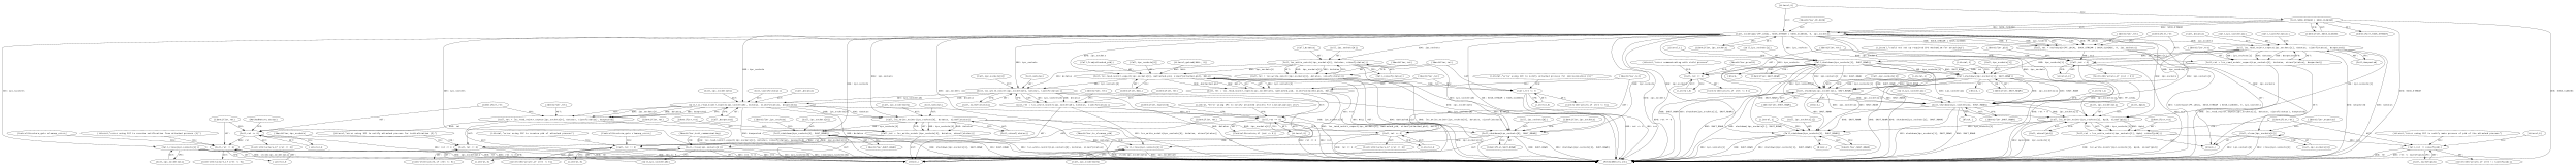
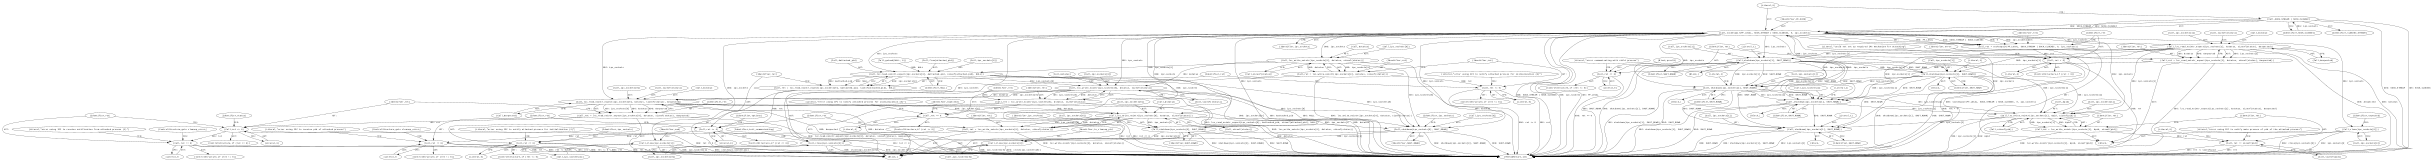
  digraph {
    fontname="Liberation Mono"
    node [fontname="Liberation Mono"]
    edge [fontname="Liberation Mono"]
    n1 [label="(Call,socketpair(PF_LOCAL, SOCK_STREAM | SOCK_CLOEXEC, 0, ipc_sockets))"]
    n2 [label="(Call,ret = socketpair(PF_LOCAL, SOCK_STREAM | SOCK_CLOEXEC, 0, ipc_sockets))"]
    n3 [label="(Call,close(ipc_sockets[1]))"]
    n4 [label="(Call,lxc_write_nointr(ipc_sockets[0], &status, sizeof(status)))"]
    n5 [label="(Call,lxc_read_nointr_expect(ipc_sockets[0], &attached_pid, sizeof(attached_pid), NULL))"]
    n6 [label="(Call,lxc_write_nointr(ipc_sockets[0], &status, sizeof(status)))"]
    n7 [label="(Call,lxc_read_nointr_expect(ipc_sockets[0], &status, sizeof(status), &expected))"]
    n8 [label="(Call,lxc_write_nointr(ipc_sockets[0], &status, sizeof(status)))"]
    n9 [label="(Call,shutdown(ipc_sockets[0], SHUT_RDWR))"]
    n10 [label="(Call,close(ipc_sockets[0]))"]
    n11 [label="(Call,shutdown(ipc_sockets[0], SHUT_RDWR))"]
    n12 [label="(Call,close(ipc_sockets[0]))"]
    n13 [label="(Call,close(ipc_sockets[0]))"]
    n14 [label="(Call,lxc_read_nointr_expect(ipc_sockets[1], &status, sizeof(status), &expected))"]
    n15 [label="(Call,shutdown(ipc_sockets[1], SHUT_RDWR))"]
    n16 [label="(Call,shutdown(ipc_sockets[1], SHUT_RDWR))"]
    n17 [label="(Call,shutdown(ipc_sockets[1], SHUT_RDWR))"]
    n18 [label="(Call,shutdown(ipc_sockets[1], SHUT_RDWR))"]
    n19 [label="(Call,lxc_write_nointr(ipc_sockets[1], &pid, sizeof(pid)))"]
    n20 [label="(Call,shutdown(ipc_sockets[1], SHUT_RDWR))"]
    n21 [label="(Identifier,ipc_sockets)"]
    n22 [label="(MethodReturn,int)"]
    n23 [label="(Call,ret < 0)"]
    n24 [label="(Block,)"]
    n25 [label="(Call,ipc_sockets[1])"]
    n26 [label="(Block,)"]
    n27 [label="(Call,ret = lxc_write_nointr(ipc_sockets[0], &status, sizeof(status)))"]
    n28 [label="(Call,sizeof(status))"]
    n29 [label="(Call,ret = lxc_read_nointr_expect(ipc_sockets[0], &attached_pid, sizeof(attached_pid), NULL))"]
    n30 [label="(Identifier,NULL)"]
    n31 [label="(Call,ret = lxc_write_nointr(ipc_sockets[0], &status, sizeof(status)))"]
    n32 [label="(Call,sizeof(status))"]
    n33 [label="(Call,ret = lxc_read_nointr_expect(ipc_sockets[0], &status, sizeof(status), &expected))"]
    n34 [label="(Call,&expected)"]
    n35 [label="(Call,ret = lxc_write_nointr(ipc_sockets[0], &status, sizeof(status)))"]
    n36 [label="(Call,sizeof(status))"]
    n37 [label="(Identifier,SHUT_RDWR)"]
    n38 [label="(Call,ipc_sockets[0])"]
    n39 [label="(Identifier,SHUT_RDWR)"]
    n40 [label="(Call,ipc_sockets[0])"]
    n41 [label="(Call,ipc_sockets[0])"]
    n42 [label="(Call,ret = lxc_read_nointr_expect(ipc_sockets[1], &status, sizeof(status), &expected))"]
    n43 [label="(Call,&expected)"]
    n44 [label="(Identifier,SHUT_RDWR)"]
    n45 [label="(Block,)"]
    n46 [label="(Block,)"]
    n47 [label="(Identifier,SHUT_RDWR)"]
    n48 [label="(Block,)"]
    n49 [label="(Identifier,SHUT_RDWR)"]
    n50 [label="(Block,)"]
    n51 [label="(Identifier,SHUT_RDWR)"]
    n52 [label="(Call,ret = lxc_write_nointr(ipc_sockets[1], &pid, sizeof(pid)))"]
    n53 [label="(Call,sizeof(pid))"]
    n54 [label="(Block,)"]
    n55 [label="(Identifier,SHUT_RDWR)"]
    n56 [label="(Call,SOCK_STREAM | SOCK_CLOEXEC)"]
    n57 [label="(Identifier,SOCK_CLOEXEC)"]
-   n58 [label="(Identifier,SOCK_STREAM)"]
+   n58 [label="(Identifier,CLOEXEC_STREAM)"]
    n59 [label="(Literal,0)"]
    n60 [label="(ControlStructure,if (ret < 0))"]
    n61 [label="(Call,ret <= 0)"]
    n62 [label="(ControlStructure,if (ret <= 0))"]
    n63 [label="(Literal,0)"]
    n64 [label="(Call,ret <= 0)"]
    n65 [label="(Call,ret != 0)"]
    n66 [label="(ControlStructure,if (ret <= 0))"]
    n67 [label="(Literal,0)"]
    n68 [label="(ControlStructure,if (ret != 0))"]
    n69 [label="(Literal,0)"]
    n70 [label="(Call,ret <= 0)"]
    n71 [label="(Literal,0)"]
    n72 [label="(ControlStructure,if (ret <= 0))"]
    n73 [label="(Call,ret <= 0)"]
    n74 [label="(Call,ret != 0)"]
    n75 [label="(Literal,0)"]
    n76 [label="(ControlStructure,if (ret <= 0))"]
    n77 [label="(ControlStructure,if (ret != 0))"]
    n78 [label="(Literal,0)"]
    n79 [label="(Call,ret <= 0)"]
    n80 [label="(Literal,0)"]
    n81 [label="(ControlStructure,if (ret <= 0))"]
    n82 [label="(Call,ret <= 0)"]
    n83 [label="(ControlStructure,if (ret <= 0))"]
    n84 [label="(Literal,0)"]
    n85 [label="(Call,ret != sizeof(pid))"]
    n86 [label="(Call,sizeof(pid))"]
-   n87 [label="(ControlStructure,if (ret != sizeof(pid)))"]
    n88 [label="(Literal,\"error using IPC to notify attached process for initialization (2)\")"]
    n89 [label="(Literal,\"error using IPC to notify attached process for initialization (0)\")"]
    n90 [label="(Call,ipc_sockets[0])"]
    n91 [label="(Literal,\"error using IPC to receive pid of attached process\")"]
    n92 [label="(Call,&status)"]
    n93 [label="(Identifier,ret)"]
    n94 [label="(Literal,0)"]
    n95 [label="(Identifier,ret)"]
    n96 [label="(Identifier,ret)"]
+   n97 [label="(Identifier,options)"]
    n98 [label="(Literal,1)"]
    n99 [label="(Call,ipc_sockets[0])"]
-   n100 [label="(Identifier,procfd)"]
+   n100 [label="(Block,procfd)"]
    n101 [label="(Literal,\"error using IPC to notify attached process for initialization (0)\")"]
    n102 [label="(Literal,\"could not set up required IPC mechanism for attaching\")"]
-   n103 [label="(MethodReturn,status)"]
+   n103 [label="(Identifier,status)"]
    n104 [label="(Call,ipc_sockets[1])"]
    n105 [label="(Call,ipc_sockets[0])"]
    n106 [label="(Identifier,ret)"]
    n107 [label="(Identifier,expected)"]
    n108 [label="(Identifier,ret)"]
    n109 [label="(Identifier,ret)"]
    n110 [label="(Call,ipc_sockets[1])"]
    n111 [label="(Identifier,PF_SOCK)"]
    n112 [label="(Identifier,to_cleanup_pid)"]
    n113 [label="(Identifier,ret)"]
    n114 [label="(Call,&status)"]
    n115 [label="(Call,&status)"]
    n116 [label="(Literal,1)"]
    n117 [label="(Call,ipc_sockets[0])"]
    n118 [label="(Call,ipc_sockets[0])"]
    n119 [label="(Identifier,ret)"]
    n120 [label="(Identifier,ret)"]
    n121 [label="(Identifier,ret)"]
    n122 [label="(Identifier,ret)"]
    n123 [label="(Literal,\"error using IPC to receive notification from attached process (1)\")"]
    n124 [label="(Identifier,ret)"]
    n125 [label="(Call,&status)"]
+   n126 [label="(Call,&attached_pid)"]
    n127 [label="(Call,sizeof(status))"]
    n128 [label="(Identifier,ret)"]
    n129 [label="(Call,&pid)"]
    n130 [label="(Call,&status)"]
    n131 [label="(Identifier,ret)"]
    n132 [label="(Call,ipc_sockets[0])"]
    n133 [label="(Call,ipc_sockets[1])"]
    n134 [label="(Literal,1)"]
    n135 [label="(Identifier,init_communicating)"]
    n136 [label="(Identifier,ipc_sockets)"]
    n137 [label="(ControlStructure,goto cleanup_error;)"]
    n138 [label="(Call,ipc_sockets[1])"]
-   n140 [label="(Literal,getcwd(NULL, 0))"]
+   n139 [label="(Identifier,cwd)"]
+   n140 [label="(Call,getcwd(NULL, 0))"]
    n141 [label="(Identifier,ipc_sockets)"]
    n142 [label="(Identifier,ret)"]
    n143 [label="(Call,ipc_sockets[1])"]
    n144 [label="(Identifier,ret)"]
    n145 [label="(ControlStructure,goto cleanup_error;)"]
    n146 [label="(Call,ipc_sockets[1])"]
    n147 [label="(Call,ipc_sockets[1])"]
    n148 [label="(Literal,1)"]
    n149 [label="(Identifier,ret)"]
    n150 [label="(Identifier,ret)"]
    n151 [label="(Identifier,expected)"]
    n152 [label="(Literal,0)"]
    n153 [label="(Call,ipc_sockets[0])"]
    n154 [label="(Identifier,ipc_sockets)"]
    n155 [label="(Literal,1)"]
    n156 [label="(Call,sizeof(status))"]
    n157 [label="(Literal,\"error communicating with child process\")"]
-   n158 [label="(Identifier,pid)"]
+   n158 [label="(Identifier,error)"]
    n159 [label="(Literal,\"error using IPC to notify main process of pid of the attached process\")"]
    n160 [label="(Call,from(attached_pid))"]
    n1 -> n2 [label="AST: "]
    n1 -> n2 [label="DDG: PF_LOCAL"]
    n1 -> n2 [label="DDG: SOCK_STREAM | SOCK_CLOEXEC"]
    n1 -> n2 [label="DDG: 0"]
    n1 -> n2 [label="DDG: ipc_sockets"]
    n1 -> n3 [label="DDG: ipc_sockets"]
    n1 -> n4 [label="DDG: ipc_sockets"]
    n1 -> n5 [label="DDG: ipc_sockets"]
    n1 -> n6 [label="DDG: ipc_sockets"]
    n1 -> n7 [label="DDG: ipc_sockets"]
    n1 -> n8 [label="DDG: ipc_sockets"]
    n1 -> n9 [label="DDG: ipc_sockets"]
    n1 -> n10 [label="DDG: ipc_sockets"]
    n1 -> n11 [label="DDG: ipc_sockets"]
    n1 -> n12 [label="DDG: ipc_sockets"]
    n1 -> n13 [label="DDG: ipc_sockets"]
    n1 -> n14 [label="DDG: ipc_sockets"]
    n1 -> n15 [label="DDG: ipc_sockets"]
    n1 -> n16 [label="DDG: ipc_sockets"]
    n1 -> n17 [label="DDG: ipc_sockets"]
    n1 -> n18 [label="DDG: ipc_sockets"]
    n1 -> n19 [label="DDG: ipc_sockets"]
    n1 -> n20 [label="DDG: ipc_sockets"]
    n1 -> n21 [label="CFG: "]
    n1 -> n22 [label="DDG: SOCK_STREAM | SOCK_CLOEXEC"]
    n1 -> n22 [label="DDG: ipc_sockets"]
    n1 -> n22 [label="DDG: PF_LOCAL"]
    n2 -> n1 [label="CFG: "]
    n2 -> n22 [label="DDG: socketpair(PF_LOCAL, SOCK_STREAM | SOCK_CLOEXEC, 0, ipc_sockets)"]
    n2 -> n23 [label="DDG: ret"]
    n2 -> n24 [label="AST: "]
    n3 -> n22 [label="DDG: ipc_sockets[1]"]
    n3 -> n22 [label="DDG: close(ipc_sockets[1])"]
    n3 -> n25 [label="CFG: "]
    n3 -> n26 [label="AST: "]
    n4 -> n5 [label="DDG: ipc_sockets[0]"]
    n4 -> n6 [label="DDG: &status"]
    n4 -> n11 [label="DDG: ipc_sockets[0]"]
    n4 -> n22 [label="DDG: &status"]
    n4 -> n27 [label="AST: "]
    n4 -> n27 [label="DDG: ipc_sockets[0]"]
    n4 -> n27 [label="DDG: &status"]
    n4 -> n28 [label="CFG: "]
    n5 -> n6 [label="DDG: ipc_sockets[0]"]
    n5 -> n11 [label="DDG: ipc_sockets[0]"]
    n5 -> n22 [label="DDG: &attached_pid"]
    n5 -> n22 [label="DDG: NULL"]
    n5 -> n29 [label="AST: "]
    n5 -> n29 [label="DDG: ipc_sockets[0]"]
    n5 -> n29 [label="DDG: &attached_pid"]
    n5 -> n29 [label="DDG: NULL"]
    n5 -> n30 [label="CFG: "]
    n6 -> n7 [label="DDG: ipc_sockets[0]"]
    n6 -> n7 [label="DDG: &status"]
    n6 -> n11 [label="DDG: ipc_sockets[0]"]
    n6 -> n22 [label="DDG: &status"]
    n6 -> n31 [label="AST: "]
    n6 -> n31 [label="DDG: ipc_sockets[0]"]
    n6 -> n31 [label="DDG: &status"]
    n6 -> n32 [label="CFG: "]
    n7 -> n8 [label="DDG: ipc_sockets[0]"]
    n7 -> n8 [label="DDG: &status"]
    n7 -> n11 [label="DDG: ipc_sockets[0]"]
    n7 -> n22 [label="DDG: &expected"]
    n7 -> n22 [label="DDG: &status"]
    n7 -> n33 [label="AST: "]
    n7 -> n33 [label="DDG: ipc_sockets[0]"]
    n7 -> n33 [label="DDG: &status"]
    n7 -> n33 [label="DDG: &expected"]
    n7 -> n34 [label="CFG: "]
    n8 -> n9 [label="DDG: ipc_sockets[0]"]
    n8 -> n11 [label="DDG: ipc_sockets[0]"]
    n8 -> n22 [label="DDG: &status"]
    n8 -> n35 [label="AST: "]
    n8 -> n35 [label="DDG: ipc_sockets[0]"]
    n8 -> n35 [label="DDG: &status"]
    n8 -> n36 [label="CFG: "]
    n9 -> n10 [label="DDG: ipc_sockets[0]"]
    n9 -> n22 [label="DDG: shutdown(ipc_sockets[0], SHUT_RDWR)"]
    n9 -> n22 [label="DDG: SHUT_RDWR"]
    n9 -> n26 [label="AST: "]
    n9 -> n37 [label="CFG: "]
    n10 -> n22 [label="DDG: close(ipc_sockets[0])"]
    n10 -> n22 [label="DDG: ipc_sockets[0]"]
    n10 -> n26 [label="AST: "]
    n10 -> n38 [label="CFG: "]
    n11 -> n12 [label="DDG: ipc_sockets[0]"]
    n11 -> n22 [label="DDG: shutdown(ipc_sockets[0], SHUT_RDWR)"]
    n11 -> n22 [label="DDG: SHUT_RDWR"]
    n11 -> n26 [label="AST: "]
    n11 -> n39 [label="CFG: "]
    n12 -> n22 [label="DDG: close(ipc_sockets[0])"]
    n12 -> n22 [label="DDG: ipc_sockets[0]"]
    n12 -> n26 [label="AST: "]
    n12 -> n40 [label="CFG: "]
    n13 -> n22 [label="DDG: close(ipc_sockets[0])"]
    n13 -> n22 [label="DDG: ipc_sockets[0]"]
    n13 -> n24 [label="AST: "]
    n13 -> n41 [label="CFG: "]
    n14 -> n15 [label="DDG: ipc_sockets[1]"]
    n14 -> n16 [label="DDG: ipc_sockets[1]"]
    n14 -> n17 [label="DDG: ipc_sockets[1]"]
    n14 -> n18 [label="DDG: ipc_sockets[1]"]
    n14 -> n19 [label="DDG: ipc_sockets[1]"]
    n14 -> n22 [label="DDG: &expected"]
    n14 -> n22 [label="DDG: &status"]
    n14 -> n42 [label="AST: "]
    n14 -> n42 [label="DDG: ipc_sockets[1]"]
    n14 -> n42 [label="DDG: &status"]
    n14 -> n42 [label="DDG: &expected"]
    n14 -> n43 [label="CFG: "]
    n15 -> n16 [label="DDG: ipc_sockets[1]"]
    n15 -> n16 [label="DDG: SHUT_RDWR"]
    n15 -> n17 [label="DDG: ipc_sockets[1]"]
    n15 -> n17 [label="DDG: SHUT_RDWR"]
    n15 -> n18 [label="DDG: ipc_sockets[1]"]
    n15 -> n18 [label="DDG: SHUT_RDWR"]
    n15 -> n19 [label="DDG: ipc_sockets[1]"]
    n15 -> n20 [label="DDG: SHUT_RDWR"]
    n15 -> n22 [label="DDG: shutdown(ipc_sockets[1], SHUT_RDWR)"]
    n15 -> n22 [label="DDG: SHUT_RDWR"]
    n15 -> n44 [label="CFG: "]
    n15 -> n45 [label="AST: "]
    n16 -> n17 [label="DDG: ipc_sockets[1]"]
    n16 -> n17 [label="DDG: SHUT_RDWR"]
    n16 -> n18 [label="DDG: ipc_sockets[1]"]
    n16 -> n18 [label="DDG: SHUT_RDWR"]
    n16 -> n19 [label="DDG: ipc_sockets[1]"]
    n16 -> n20 [label="DDG: SHUT_RDWR"]
    n16 -> n22 [label="DDG: shutdown(ipc_sockets[1], SHUT_RDWR)"]
    n16 -> n22 [label="DDG: SHUT_RDWR"]
    n16 -> n46 [label="AST: "]
    n16 -> n47 [label="CFG: "]
    n17 -> n18 [label="DDG: ipc_sockets[1]"]
    n17 -> n18 [label="DDG: SHUT_RDWR"]
    n17 -> n19 [label="DDG: ipc_sockets[1]"]
    n17 -> n20 [label="DDG: SHUT_RDWR"]
    n17 -> n22 [label="DDG: shutdown(ipc_sockets[1], SHUT_RDWR)"]
    n17 -> n22 [label="DDG: SHUT_RDWR"]
    n17 -> n48 [label="AST: "]
    n17 -> n49 [label="CFG: "]
    n18 -> n19 [label="DDG: ipc_sockets[1]"]
    n18 -> n20 [label="DDG: SHUT_RDWR"]
    n18 -> n22 [label="DDG: shutdown(ipc_sockets[1], SHUT_RDWR)"]
    n18 -> n22 [label="DDG: SHUT_RDWR"]
    n18 -> n50 [label="AST: "]
    n18 -> n51 [label="CFG: "]
    n19 -> n20 [label="DDG: ipc_sockets[1]"]
    n19 -> n22 [label="DDG: ipc_sockets[1]"]
    n19 -> n22 [label="DDG: &pid"]
    n19 -> n52 [label="AST: "]
    n19 -> n52 [label="DDG: ipc_sockets[1]"]
    n19 -> n52 [label="DDG: &pid"]
    n19 -> n53 [label="CFG: "]
    n20 -> n22 [label="DDG: SHUT_RDWR"]
    n20 -> n22 [label="DDG: shutdown(ipc_sockets[1], SHUT_RDWR)"]
    n20 -> n22 [label="DDG: ipc_sockets[1]"]
    n20 -> n54 [label="AST: "]
    n20 -> n55 [label="CFG: "]
    n21 -> n1 [label="AST: "]
    n23 -> n22 [label="DDG: ret < 0"]
    n23 -> n22 [label="DDG: ret"]
    n23 -> n59 [label="CFG: "]
    n23 -> n60 [label="AST: "]
    n25 -> n3 [label="AST: "]
    n27 -> n4 [label="CFG: "]
    n27 -> n22 [label="DDG: lxc_write_nointr(ipc_sockets[0], &status, sizeof(status))"]
    n27 -> n26 [label="AST: "]
    n27 -> n61 [label="DDG: ret"]
    n28 -> n4 [label="AST: "]
    n29 -> n5 [label="CFG: "]
    n29 -> n22 [label="DDG: lxc_read_nointr_expect(ipc_sockets[0], &attached_pid, sizeof(attached_pid), NULL)"]
    n29 -> n26 [label="AST: "]
    n29 -> n64 [label="DDG: ret"]
    n30 -> n5 [label="AST: "]
    n31 -> n6 [label="CFG: "]
    n31 -> n22 [label="DDG: lxc_write_nointr(ipc_sockets[0], &status, sizeof(status))"]
    n31 -> n26 [label="AST: "]
    n31 -> n70 [label="DDG: ret"]
    n32 -> n6 [label="AST: "]
    n33 -> n7 [label="CFG: "]
    n33 -> n22 [label="DDG: lxc_read_nointr_expect(ipc_sockets[0], &status, sizeof(status), &expected)"]
    n33 -> n26 [label="AST: "]
    n33 -> n73 [label="DDG: ret"]
    n34 -> n7 [label="AST: "]
    n35 -> n8 [label="CFG: "]
    n35 -> n22 [label="DDG: lxc_write_nointr(ipc_sockets[0], &status, sizeof(status))"]
    n35 -> n26 [label="AST: "]
    n35 -> n79 [label="DDG: ret"]
    n36 -> n8 [label="AST: "]
    n37 -> n9 [label="AST: "]
    n38 -> n10 [label="AST: "]
    n39 -> n11 [label="AST: "]
    n40 -> n12 [label="AST: "]
    n41 -> n13 [label="AST: "]
    n42 -> n14 [label="CFG: "]
    n42 -> n22 [label="DDG: lxc_read_nointr_expect(ipc_sockets[1], &status, sizeof(status), &expected)"]
    n42 -> n24 [label="AST: "]
    n42 -> n82 [label="DDG: ret"]
    n43 -> n14 [label="AST: "]
    n44 -> n15 [label="AST: "]
    n47 -> n16 [label="AST: "]
    n49 -> n17 [label="AST: "]
    n51 -> n18 [label="AST: "]
    n52 -> n19 [label="CFG: "]
    n52 -> n22 [label="DDG: lxc_write_nointr(ipc_sockets[1], &pid, sizeof(pid))"]
    n52 -> n24 [label="AST: "]
    n52 -> n85 [label="DDG: ret"]
    n53 -> n19 [label="AST: "]
    n55 -> n20 [label="AST: "]
    n56 -> n1 [label="AST: "]
    n56 -> n1 [label="DDG: SOCK_STREAM"]
    n56 -> n1 [label="DDG: SOCK_CLOEXEC"]
    n56 -> n22 [label="DDG: SOCK_STREAM"]
    n56 -> n22 [label="DDG: SOCK_CLOEXEC"]
    n56 -> n57 [label="CFG: "]
    n56 -> n58 [label="AST: "]
-   n57 -> n56 [label="AST: "]
+   n57 -> n56 [label="DDG: ipc_sockets"]
    n59 -> n23 [label="AST: "]
    n61 -> n22 [label="DDG: ret <= 0"]
    n61 -> n22 [label="DDG: ret"]
    n61 -> n62 [label="AST: "]
    n61 -> n63 [label="CFG: "]
    n63 -> n61 [label="AST: "]
    n64 -> n22 [label="DDG: ret <= 0"]
    n64 -> n65 [label="DDG: ret"]
    n64 -> n66 [label="AST: "]
    n64 -> n67 [label="CFG: "]
    n65 -> n22 [label="DDG: ret"]
    n65 -> n22 [label="DDG: ret != 0"]
    n65 -> n68 [label="AST: "]
    n65 -> n69 [label="CFG: "]
    n67 -> n64 [label="AST: "]
    n69 -> n65 [label="AST: "]
    n70 -> n22 [label="DDG: ret <= 0"]
    n70 -> n22 [label="DDG: ret"]
    n70 -> n71 [label="CFG: "]
    n70 -> n72 [label="AST: "]
    n71 -> n70 [label="AST: "]
    n73 -> n22 [label="DDG: ret <= 0"]
    n73 -> n74 [label="DDG: ret"]
    n73 -> n75 [label="CFG: "]
    n73 -> n76 [label="AST: "]
    n74 -> n22 [label="DDG: ret"]
    n74 -> n22 [label="DDG: ret != 0"]
    n74 -> n77 [label="AST: "]
    n74 -> n78 [label="CFG: "]
    n75 -> n73 [label="AST: "]
    n78 -> n74 [label="AST: "]
    n79 -> n22 [label="DDG: ret <= 0"]
    n79 -> n22 [label="DDG: ret"]
    n79 -> n80 [label="CFG: "]
    n79 -> n81 [label="AST: "]
    n80 -> n79 [label="AST: "]
    n82 -> n22 [label="DDG: ret <= 0"]
    n82 -> n83 [label="AST: "]
    n82 -> n84 [label="CFG: "]
    n84 -> n82 [label="AST: "]
    n85 -> n22 [label="DDG: ret != sizeof(pid)"]
    n85 -> n22 [label="DDG: ret"]
    n85 -> n86 [label="CFG: "]
-   n85 -> n87 [label="AST: "]
    n86 -> n85 [label="AST: "]
    n88 -> n79 [label="CFG: "]
    n89 -> n70 [label="CFG: "]
    n90 -> n9 [label="AST: "]
    n91 -> n65 [label="CFG: "]
    n92 -> n7 [label="AST: "]
    n93 -> n2 [label="CFG: "]
    n93 -> n23 [label="AST: "]
    n94 -> n1 [label="AST: "]
    n94 -> n56 [label="CFG: "]
    n95 -> n35 [label="CFG: "]
    n95 -> n79 [label="AST: "]
    n96 -> n35 [label="AST: "]
+   n97 -> n64 [label="CFG: "]
    n98 -> n15 [label="CFG: "]
    n99 -> n8 [label="AST: "]
    n100 -> n82 [label="CFG: "]
    n101 -> n61 [label="CFG: "]
    n102 -> n23 [label="CFG: "]
    n103 -> n73 [label="CFG: "]
    n104 -> n15 [label="AST: "]
    n105 -> n4 [label="AST: "]
    n106 -> n2 [label="AST: "]
    n107 -> n70 [label="CFG: "]
    n108 -> n31 [label="CFG: "]
    n108 -> n70 [label="AST: "]
    n109 -> n29 [label="CFG: "]
    n109 -> n64 [label="AST: "]
    n110 -> n17 [label="AST: "]
    n111 -> n1 [label="AST: "]
    n112 -> n12 [label="CFG: "]
    n113 -> n52 [label="CFG: "]
    n113 -> n85 [label="AST: "]
    n114 -> n8 [label="AST: "]
    n115 -> n4 [label="AST: "]
    n116 -> n17 [label="CFG: "]
    n117 -> n11 [label="AST: "]
    n118 -> n6 [label="AST: "]
    n119 -> n33 [label="CFG: "]
    n119 -> n73 [label="AST: "]
    n120 -> n64 [label="CFG: "]
    n120 -> n65 [label="AST: "]
    n121 -> n31 [label="AST: "]
    n122 -> n42 [label="CFG: "]
    n122 -> n82 [label="AST: "]
    n123 -> n74 [label="CFG: "]
    n124 -> n52 [label="AST: "]
    n125 -> n14 [label="AST: "]
+   n126 -> n5 [label="AST: "]
    n127 -> n7 [label="AST: "]
    n128 -> n42 [label="AST: "]
    n129 -> n19 [label="AST: "]
    n130 -> n6 [label="AST: "]
    n131 -> n33 [label="AST: "]
    n132 -> n5 [label="AST: "]
    n133 -> n19 [label="AST: "]
    n134 -> n20 [label="CFG: "]
    n135 -> n10 [label="CFG: "]
    n136 -> n11 [label="CFG: "]
    n137 -> n65 [label="CFG: "]
    n138 -> n16 [label="AST: "]
+   n139 -> n3 [label="CFG: "]
    n140 -> n5 [label="DDG: NULL"]
    n141 -> n9 [label="CFG: "]
    n142 -> n27 [label="CFG: "]
    n142 -> n61 [label="AST: "]
    n143 -> n18 [label="AST: "]
    n144 -> n27 [label="AST: "]
    n145 -> n74 [label="CFG: "]
    n146 -> n14 [label="AST: "]
    n147 -> n20 [label="AST: "]
    n148 -> n18 [label="CFG: "]
    n149 -> n73 [label="CFG: "]
    n149 -> n74 [label="AST: "]
    n150 -> n29 [label="AST: "]
    n150 -> n61 [label="CFG: "]
    n151 -> n13 [label="CFG: "]
    n152 -> n85 [label="CFG: "]
    n153 -> n7 [label="AST: "]
    n154 -> n79 [label="CFG: "]
    n155 -> n16 [label="CFG: "]
    n156 -> n14 [label="AST: "]
    n157 -> n82 [label="CFG: "]
    n158 -> n23 [label="CFG: "]
    n159 -> n85 [label="CFG: "]
    n160 -> n5 [label="AST: "]
  }
